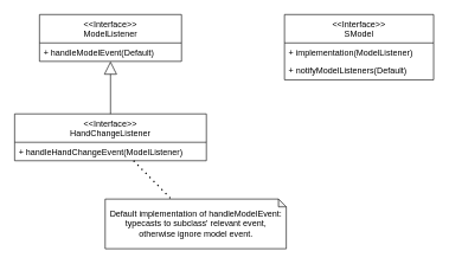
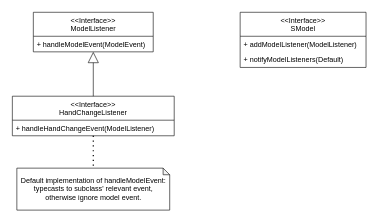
  <mxCell id="0" />
  <mxCell id="1" parent="0" />
  <mxCell id="2" value="&lt;&lt;Interface&gt;&gt;&#10;ModelListener" style="swimlane;fontStyle=0;childLayout=stackLayout;horizontal=1;startSize=40;fillColor=none;horizontalStack=0;resizeParent=1;resizeParentMax=0;resizeLast=0;collapsible=1;marginBottom=0;" parent="1" vertex="1"><mxGeometry x="55" y="20" width="200" height="66" as="geometry" /></mxCell>
- <mxCell id="3" value="+ handleModelEvent(Default)" style="text;strokeColor=none;fillColor=none;align=left;verticalAlign=top;spacingLeft=4;spacingRight=4;overflow=hidden;rotatable=0;points=[[0,0.5],[1,0.5]];portConstraint=eastwest;" parent="2" vertex="1"><mxGeometry y="40" width="200" height="26" as="geometry" /></mxCell>
+ <mxCell id="3" value="+ handleModelEvent(ModelEvent)" style="text;strokeColor=none;fillColor=none;align=left;verticalAlign=top;spacingLeft=4;spacingRight=4;overflow=hidden;rotatable=0;points=[[0,0.5],[1,0.5]];portConstraint=eastwest;" parent="2" vertex="1"><mxGeometry y="40" width="200" height="26" as="geometry" /></mxCell>
  <mxCell id="4" value="&lt;&lt;Interface&gt;&gt;&#10;HandChangeListener" style="swimlane;fontStyle=0;childLayout=stackLayout;horizontal=1;startSize=40;fillColor=none;horizontalStack=0;resizeParent=1;resizeParentMax=0;resizeLast=0;collapsible=1;marginBottom=0;" parent="1" vertex="1"><mxGeometry x="20" y="160" width="270" height="66" as="geometry" /></mxCell>
  <mxCell id="5" value="+ handleHandChangeEvent(ModelListener)" style="text;strokeColor=none;fillColor=none;align=left;verticalAlign=top;spacingLeft=4;spacingRight=4;overflow=hidden;rotatable=0;points=[[0,0.5],[1,0.5]];portConstraint=eastwest;" parent="4" vertex="1"><mxGeometry y="40" width="270" height="26" as="geometry" /></mxCell>
  <mxCell id="6" value="" style="endArrow=block;endSize=16;endFill=0;html=1;rounded=0;" parent="1" source="4" target="2" edge="1"><mxGeometry width="160" relative="1" as="geometry"><mxPoint x="100" y="210" as="sourcePoint" /><mxPoint x="260" y="210" as="targetPoint" /></mxGeometry></mxCell>
- <mxCell id="7" value="Default implementation of handleModelEvent: typecasts to subclass' relevant event, otherwise ignore model event." style="shape=note;whiteSpace=wrap;html=1;backgroundOutline=1;darkOpacity=0.05;size=11;" parent="1" vertex="1"><mxGeometry x="147.5" y="280" width="255" height="70" as="geometry" /></mxCell>
+ <mxCell id="7" value="Default implementation of handleModelEvent: typecasts to subclass' relevant event, otherwise ignore model event." style="shape=note;whiteSpace=wrap;html=1;backgroundOutline=1;darkOpacity=0.05;size=11;" parent="1" vertex="1"><mxGeometry x="27.5" y="280" width="255" height="70" as="geometry" /></mxCell>
  <mxCell id="8" value="" style="endArrow=none;dashed=1;html=1;dashPattern=1 3;strokeWidth=2;rounded=0;" parent="1" source="4" target="7" edge="1"><mxGeometry width="50" height="50" relative="1" as="geometry"><mxPoint x="160" y="200" as="sourcePoint" /><mxPoint x="210" y="150" as="targetPoint" /></mxGeometry></mxCell>
  <mxCell id="9" value="&lt;&lt;Interface&gt;&gt;&#10;SModel" style="swimlane;fontStyle=0;childLayout=stackLayout;horizontal=1;startSize=40;fillColor=none;horizontalStack=0;resizeParent=1;resizeParentMax=0;resizeLast=0;collapsible=1;marginBottom=0;" parent="1" vertex="1"><mxGeometry x="400" y="20" width="210" height="92" as="geometry" /></mxCell>
- <mxCell id="10" value="+ implementation(ModelListener)" style="text;strokeColor=none;fillColor=none;align=left;verticalAlign=top;spacingLeft=4;spacingRight=4;overflow=hidden;rotatable=0;points=[[0,0.5],[1,0.5]];portConstraint=eastwest;" parent="9" vertex="1"><mxGeometry y="40" width="210" height="26" as="geometry" /></mxCell>
+ <mxCell id="10" value="+ addModelListener(ModelListener)" style="text;strokeColor=none;fillColor=none;align=left;verticalAlign=top;spacingLeft=4;spacingRight=4;overflow=hidden;rotatable=0;points=[[0,0.5],[1,0.5]];portConstraint=eastwest;" parent="9" vertex="1"><mxGeometry y="40" width="210" height="26" as="geometry" /></mxCell>
  <mxCell id="11" value="+ notifyModelListeners(Default)" style="text;strokeColor=none;fillColor=none;align=left;verticalAlign=top;spacingLeft=4;spacingRight=4;overflow=hidden;rotatable=0;points=[[0,0.5],[1,0.5]];portConstraint=eastwest;" parent="9" vertex="1"><mxGeometry y="66" width="210" height="26" as="geometry" /></mxCell>
